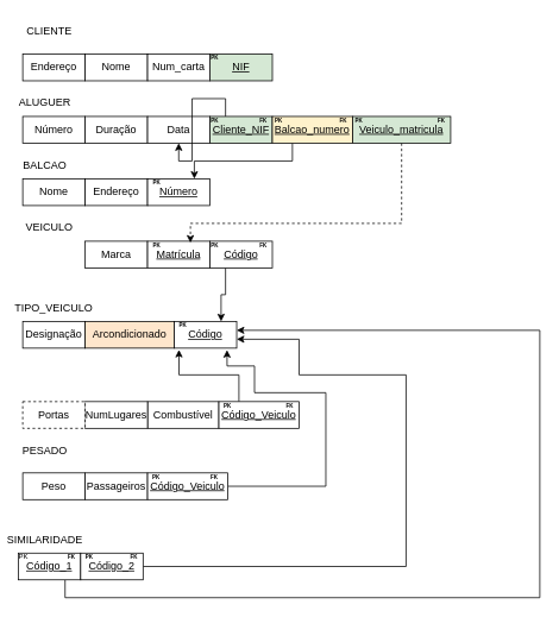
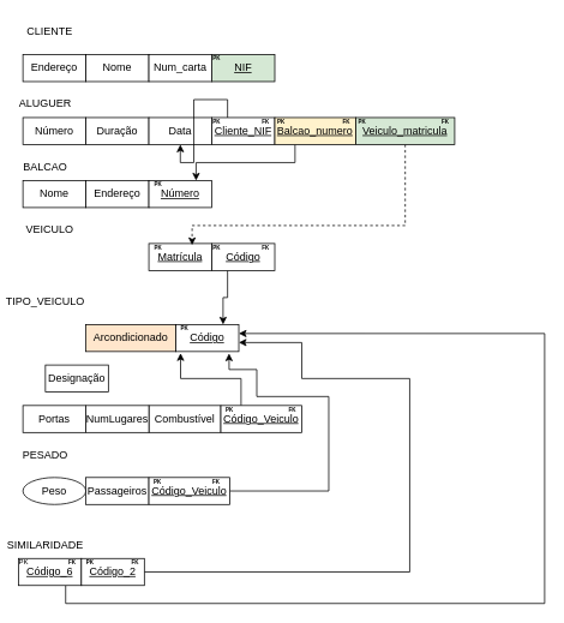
  <mxCell id="0" />
  <mxCell id="1" parent="0" />
  <mxCell id="2" value="Endereço" style="rounded=0;whiteSpace=wrap;html=1;" vertex="1" parent="1"><mxGeometry x="25" y="60" width="70" height="30" as="geometry" /></mxCell>
  <mxCell id="3" value="Nome" style="rounded=0;whiteSpace=wrap;html=1;" vertex="1" parent="1"><mxGeometry x="95" y="60" width="70" height="30" as="geometry" /></mxCell>
  <mxCell id="4" value="NIF" style="rounded=0;whiteSpace=wrap;html=1;fontStyle=4;fillColor=#d5e8d4;" vertex="1" parent="1"><mxGeometry x="235" y="60" width="70" height="30" as="geometry" /></mxCell>
  <mxCell id="5" value="Num_carta" style="rounded=0;whiteSpace=wrap;html=1;" vertex="1" parent="1"><mxGeometry x="165" y="60" width="70" height="30" as="geometry" /></mxCell>
  <mxCell id="6" value="CLIENTE" style="rounded=0;whiteSpace=wrap;html=1;strokeColor=none;fillColor=none;" vertex="1" parent="1"><mxGeometry x="25" y="20" width="60" height="30" as="geometry" /></mxCell>
  <mxCell id="7" value="Número" style="rounded=0;whiteSpace=wrap;html=1;" vertex="1" parent="1"><mxGeometry x="25" y="130" width="70" height="30" as="geometry" /></mxCell>
  <mxCell id="8" value="Duração" style="rounded=0;whiteSpace=wrap;html=1;" vertex="1" parent="1"><mxGeometry x="95" y="130" width="70" height="30" as="geometry" /></mxCell>
  <mxCell id="9" value="Data" style="rounded=0;whiteSpace=wrap;html=1;" vertex="1" parent="1"><mxGeometry x="165" y="130" width="70" height="30" as="geometry" /></mxCell>
  <mxCell id="10" value="ALUGUER" style="rounded=0;whiteSpace=wrap;html=1;strokeColor=none;fillColor=none;" vertex="1" parent="1"><mxGeometry x="25" y="100" width="50" height="30" as="geometry" /></mxCell>
  <mxCell id="11" value="Nome" style="rounded=0;whiteSpace=wrap;html=1;" vertex="1" parent="1"><mxGeometry x="25" y="200" width="70" height="30" as="geometry" /></mxCell>
  <mxCell id="12" value="Endereço" style="rounded=0;whiteSpace=wrap;html=1;" vertex="1" parent="1"><mxGeometry x="95" y="200" width="70" height="30" as="geometry" /></mxCell>
  <mxCell id="13" value="Número" style="rounded=0;whiteSpace=wrap;html=1;fontStyle=4" vertex="1" parent="1"><mxGeometry x="165" y="200" width="70" height="30" as="geometry" /></mxCell>
- <mxCell id="14" value="Marca" style="rounded=0;whiteSpace=wrap;html=1;" vertex="1" parent="1"><mxGeometry x="95" y="270" width="70" height="30" as="geometry" /></mxCell>
  <mxCell id="15" value="Matrícula" style="rounded=0;whiteSpace=wrap;html=1;fontStyle=4" vertex="1" parent="1"><mxGeometry x="165" y="270" width="70" height="30" as="geometry" /></mxCell>
  <mxCell id="16" value="BALCAO" style="rounded=0;whiteSpace=wrap;html=1;strokeColor=none;fillColor=none;" vertex="1" parent="1"><mxGeometry x="25" y="170" width="50" height="30" as="geometry" /></mxCell>
  <mxCell id="17" value="VEICULO" style="rounded=0;whiteSpace=wrap;html=1;strokeColor=none;fillColor=none;" vertex="1" parent="1"><mxGeometry x="30" y="240" width="50" height="30" as="geometry" /></mxCell>
- <mxCell id="18" value="Designação" style="rounded=0;whiteSpace=wrap;html=1;" vertex="1" parent="1"><mxGeometry x="25" y="360" width="70" height="30" as="geometry" /></mxCell>
- <mxCell id="19" value="Peso" style="rounded=0;whiteSpace=wrap;html=1;" vertex="1" parent="1"><mxGeometry x="25" y="530" width="70" height="30" as="geometry" /></mxCell>
+ <mxCell id="18" value="Designação" style="rounded=0;whiteSpace=wrap;html=1;" vertex="1" parent="1"><mxGeometry x="50" y="405" width="70" height="30" as="geometry" /></mxCell>
+ <mxCell id="19" value="Peso" style="ellipse;whiteSpace=wrap;html=1;" vertex="1" parent="1"><mxGeometry x="25" y="530" width="70" height="30" as="geometry" /></mxCell>
  <mxCell id="20" value="Combustível" style="rounded=0;whiteSpace=wrap;html=1;" vertex="1" parent="1"><mxGeometry x="165" y="450" width="80" height="30" as="geometry" /></mxCell>
  <mxCell id="21" value="NumLugares" style="rounded=0;whiteSpace=wrap;html=1;" vertex="1" parent="1"><mxGeometry x="95" y="450" width="70" height="30" as="geometry" /></mxCell>
  <mxCell id="22" value="Arcondicionado" style="rounded=0;whiteSpace=wrap;html=1;fillColor=#ffe6cc;" vertex="1" parent="1"><mxGeometry x="95" y="360" width="100" height="30" as="geometry" /></mxCell>
  <mxCell id="23" value="&lt;u&gt;Código&lt;/u&gt;" style="rounded=0;whiteSpace=wrap;html=1;" vertex="1" parent="1"><mxGeometry x="195" y="360" width="70" height="30" as="geometry" /></mxCell>
  <mxCell id="24" value="Passageiros" style="rounded=0;whiteSpace=wrap;html=1;" vertex="1" parent="1"><mxGeometry x="95" y="530" width="70" height="30" as="geometry" /></mxCell>
- <mxCell id="25" value="Portas" style="rounded=0;whiteSpace=wrap;html=1;dashed=1;" vertex="1" parent="1"><mxGeometry x="25" y="450" width="70" height="30" as="geometry" /></mxCell>
- <mxCell id="26" value="TIPO_VEICULO" style="rounded=0;whiteSpace=wrap;html=1;strokeColor=none;fillColor=none;" vertex="1" parent="1"><mxGeometry x="35" y="330" width="50" height="30" as="geometry" /></mxCell>
+ <mxCell id="25" value="Portas" style="rounded=0;whiteSpace=wrap;html=1;" vertex="1" parent="1"><mxGeometry x="25" y="450" width="70" height="30" as="geometry" /></mxCell>
+ <mxCell id="26" value="TIPO_VEICULO" style="rounded=0;whiteSpace=wrap;html=1;strokeColor=none;fillColor=none;" vertex="1" parent="1"><mxGeometry x="25" y="320" width="50" height="30" as="geometry" /></mxCell>
  <mxCell id="27" value="PESADO" style="rounded=0;whiteSpace=wrap;html=1;strokeColor=none;fillColor=none;" vertex="1" parent="1"><mxGeometry x="25" y="490" width="50" height="30" as="geometry" /></mxCell>
  <mxCell id="28" style="edgeStyle=orthogonalEdgeStyle;rounded=0;orthogonalLoop=1;jettySize=auto;html=1;exitX=0.75;exitY=1;exitDx=0;exitDy=0;entryX=1;entryY=0.333;entryDx=0;entryDy=0;entryPerimeter=0;" edge="1" parent="1" source="29" target="23"><mxGeometry relative="1" as="geometry"><mxPoint x="275" y="370" as="targetPoint" /><Array as="points"><mxPoint x="73" y="670" /><mxPoint x="605" y="670" /><mxPoint x="605" y="370" /></Array></mxGeometry></mxCell>
- <mxCell id="29" value="&lt;u&gt;Código_1&lt;/u&gt;" style="rounded=0;whiteSpace=wrap;html=1;" vertex="1" parent="1"><mxGeometry x="20" y="620" width="70" height="30" as="geometry" /></mxCell>
+ <mxCell id="29" value="&lt;u&gt;Código_6&lt;/u&gt;" style="rounded=0;whiteSpace=wrap;html=1;" vertex="1" parent="1"><mxGeometry x="20" y="620" width="70" height="30" as="geometry" /></mxCell>
  <mxCell id="30" style="edgeStyle=orthogonalEdgeStyle;rounded=0;orthogonalLoop=1;jettySize=auto;html=1;exitX=1;exitY=0.5;exitDx=0;exitDy=0;entryX=1;entryY=0.667;entryDx=0;entryDy=0;entryPerimeter=0;" edge="1" parent="1" source="31" target="23"><mxGeometry relative="1" as="geometry"><mxPoint x="295" y="380" as="targetPoint" /><Array as="points"><mxPoint x="455" y="635" /><mxPoint x="455" y="420" /><mxPoint x="335" y="420" /><mxPoint x="335" y="380" /></Array></mxGeometry></mxCell>
  <mxCell id="31" value="&lt;u&gt;Código_2&lt;/u&gt;" style="rounded=0;whiteSpace=wrap;html=1;" vertex="1" parent="1"><mxGeometry x="90" y="620" width="70" height="30" as="geometry" /></mxCell>
  <mxCell id="32" value="SIMILARIDADE" style="rounded=0;whiteSpace=wrap;html=1;strokeColor=none;fillColor=none;" vertex="1" parent="1"><mxGeometry x="25" y="590" width="50" height="30" as="geometry" /></mxCell>
  <mxCell id="33" style="edgeStyle=orthogonalEdgeStyle;rounded=0;orthogonalLoop=1;jettySize=auto;html=1;exitX=1;exitY=0.5;exitDx=0;exitDy=0;entryX=0.845;entryY=1.071;entryDx=0;entryDy=0;entryPerimeter=0;" edge="1" parent="1" source="34" target="23"><mxGeometry relative="1" as="geometry"><mxPoint x="255" y="400" as="targetPoint" /><Array as="points"><mxPoint x="365" y="545" /><mxPoint x="365" y="440" /><mxPoint x="285" y="440" /><mxPoint x="285" y="410" /><mxPoint x="254" y="410" /></Array></mxGeometry></mxCell>
  <mxCell id="34" value="&lt;u&gt;Código_Veiculo&lt;/u&gt;" style="rounded=0;whiteSpace=wrap;html=1;" vertex="1" parent="1"><mxGeometry x="165" y="530" width="90" height="30" as="geometry" /></mxCell>
  <mxCell id="35" style="edgeStyle=orthogonalEdgeStyle;rounded=0;orthogonalLoop=1;jettySize=auto;html=1;exitX=0.25;exitY=0;exitDx=0;exitDy=0;entryX=0.075;entryY=1.062;entryDx=0;entryDy=0;entryPerimeter=0;" edge="1" parent="1" source="36" target="23"><mxGeometry relative="1" as="geometry" /></mxCell>
  <mxCell id="36" value="&lt;u&gt;Código_Veiculo&lt;/u&gt;" style="rounded=0;whiteSpace=wrap;html=1;" vertex="1" parent="1"><mxGeometry x="245" y="450" width="90" height="30" as="geometry" /></mxCell>
  <mxCell id="37" value="PK" style="rounded=0;whiteSpace=wrap;html=1;strokeColor=none;fillColor=none;fontSize=6;fontStyle=1" vertex="1" parent="1"><mxGeometry x="85" y="615" width="30" height="20" as="geometry" /></mxCell>
  <mxCell id="38" value="PK" style="rounded=0;whiteSpace=wrap;html=1;strokeColor=none;fillColor=none;fontSize=8;verticalAlign=bottom;" vertex="1" parent="1"><mxGeometry x="21" y="627" width="10" height="5" as="geometry" /></mxCell>
  <mxCell id="39" value="FK" style="rounded=0;whiteSpace=wrap;html=1;strokeColor=none;fillColor=none;fontSize=6;fontStyle=1" vertex="1" parent="1"><mxGeometry x="135" y="615" width="30" height="20" as="geometry" /></mxCell>
  <mxCell id="40" value="FK" style="rounded=0;whiteSpace=wrap;html=1;strokeColor=none;fillColor=none;fontSize=6;fontStyle=1" vertex="1" parent="1"><mxGeometry x="65" y="615" width="30" height="20" as="geometry" /></mxCell>
  <mxCell id="41" value="PK" style="rounded=0;whiteSpace=wrap;html=1;strokeColor=none;fillColor=none;fontSize=6;fontStyle=1" vertex="1" parent="1"><mxGeometry x="160" y="525" width="30" height="20" as="geometry" /></mxCell>
  <mxCell id="42" value="FK" style="rounded=0;whiteSpace=wrap;html=1;strokeColor=none;fillColor=none;fontSize=6;fontStyle=1" vertex="1" parent="1"><mxGeometry x="225" y="525" width="30" height="20" as="geometry" /></mxCell>
  <mxCell id="43" value="PK" style="rounded=0;whiteSpace=wrap;html=1;strokeColor=none;fillColor=none;fontSize=6;fontStyle=1" vertex="1" parent="1"><mxGeometry x="245" y="450" width="20" height="10" as="geometry" /></mxCell>
  <mxCell id="44" value="FK" style="rounded=0;whiteSpace=wrap;html=1;strokeColor=none;fillColor=none;fontSize=6;fontStyle=1" vertex="1" parent="1"><mxGeometry x="305" y="442.5" width="40" height="25" as="geometry" /></mxCell>
  <mxCell id="45" value="PK" style="rounded=0;whiteSpace=wrap;html=1;strokeColor=none;fillColor=none;fontSize=6;fontStyle=1" vertex="1" parent="1"><mxGeometry x="195" y="360" width="20" height="10" as="geometry" /></mxCell>
  <mxCell id="46" style="edgeStyle=orthogonalEdgeStyle;rounded=0;orthogonalLoop=1;jettySize=auto;html=1;exitX=0.25;exitY=1;exitDx=0;exitDy=0;entryX=0.75;entryY=0;entryDx=0;entryDy=0;fontSize=6;" edge="1" parent="1" source="47" target="23"><mxGeometry relative="1" as="geometry" /></mxCell>
  <mxCell id="47" value="&lt;u&gt;Código&lt;/u&gt;" style="rounded=0;whiteSpace=wrap;html=1;" vertex="1" parent="1"><mxGeometry x="235" y="270" width="70" height="30" as="geometry" /></mxCell>
  <mxCell id="48" value="PK" style="rounded=0;whiteSpace=wrap;html=1;strokeColor=none;fillColor=none;fontSize=6;fontStyle=1" vertex="1" parent="1"><mxGeometry x="227.5" y="263.75" width="25" height="22.5" as="geometry" /></mxCell>
  <mxCell id="49" value="FK" style="rounded=0;whiteSpace=wrap;html=1;strokeColor=none;fillColor=none;fontSize=6;fontStyle=1" vertex="1" parent="1"><mxGeometry x="275" y="262.5" width="40" height="25" as="geometry" /></mxCell>
  <mxCell id="50" style="edgeStyle=orthogonalEdgeStyle;rounded=0;orthogonalLoop=1;jettySize=auto;html=1;exitX=0.25;exitY=0;exitDx=0;exitDy=0;fontSize=6;" edge="1" parent="1" source="51" target="9"><mxGeometry relative="1" as="geometry" /></mxCell>
- <mxCell id="51" value="Cliente_NIF" style="rounded=0;whiteSpace=wrap;html=1;fontStyle=4;fillColor=#d5e8d4;" vertex="1" parent="1"><mxGeometry x="235" y="130" width="70" height="30" as="geometry" /></mxCell>
+ <mxCell id="51" value="Cliente_NIF" style="rounded=0;whiteSpace=wrap;html=1;fontStyle=4" vertex="1" parent="1"><mxGeometry x="235" y="130" width="70" height="30" as="geometry" /></mxCell>
  <mxCell id="52" style="edgeStyle=orthogonalEdgeStyle;rounded=0;orthogonalLoop=1;jettySize=auto;html=1;exitX=0.5;exitY=1;exitDx=0;exitDy=0;entryX=0.687;entryY=0.058;entryDx=0;entryDy=0;entryPerimeter=0;fontSize=6;dashed=1;" edge="1" parent="1" source="53" target="15"><mxGeometry relative="1" as="geometry"><Array as="points"><mxPoint x="450" y="250" /><mxPoint x="213" y="250" /></Array></mxGeometry></mxCell>
  <mxCell id="53" value="Veiculo_matricula" style="rounded=0;whiteSpace=wrap;html=1;fontStyle=4;fillColor=#d5e8d4;" vertex="1" parent="1"><mxGeometry x="395" y="130" width="110" height="30" as="geometry" /></mxCell>
  <mxCell id="54" style="edgeStyle=orthogonalEdgeStyle;rounded=0;orthogonalLoop=1;jettySize=auto;html=1;exitX=0.25;exitY=1;exitDx=0;exitDy=0;entryX=0.75;entryY=0;entryDx=0;entryDy=0;fontSize=6;" edge="1" parent="1" source="55" target="13"><mxGeometry relative="1" as="geometry" /></mxCell>
  <mxCell id="55" value="Balcao_numero" style="rounded=0;whiteSpace=wrap;html=1;fontStyle=4;fillColor=#fff2cc;" vertex="1" parent="1"><mxGeometry x="305" y="130" width="90" height="30" as="geometry" /></mxCell>
  <mxCell id="56" value="PK" style="rounded=0;whiteSpace=wrap;html=1;strokeColor=none;fillColor=none;fontSize=6;fontStyle=1" vertex="1" parent="1"><mxGeometry x="222.5" y="50" width="35" height="30" as="geometry" /></mxCell>
  <mxCell id="57" value="PK" style="rounded=0;whiteSpace=wrap;html=1;strokeColor=none;fillColor=none;fontSize=6;fontStyle=1" vertex="1" parent="1"><mxGeometry x="232.5" y="130" width="15" height="10" as="geometry" /></mxCell>
  <mxCell id="58" value="FK" style="rounded=0;whiteSpace=wrap;html=1;strokeColor=none;fillColor=none;fontSize=6;fontStyle=1" vertex="1" parent="1"><mxGeometry x="275" y="122.5" width="40" height="25" as="geometry" /></mxCell>
  <mxCell id="59" value="FK" style="rounded=0;whiteSpace=wrap;html=1;strokeColor=none;fillColor=none;fontSize=6;fontStyle=1" vertex="1" parent="1"><mxGeometry x="475" y="122.5" width="40" height="25" as="geometry" /></mxCell>
  <mxCell id="60" value="FK" style="rounded=0;whiteSpace=wrap;html=1;strokeColor=none;fillColor=none;fontSize=6;fontStyle=1" vertex="1" parent="1"><mxGeometry x="365" y="122.5" width="40" height="25" as="geometry" /></mxCell>
  <mxCell id="61" value="PK" style="rounded=0;whiteSpace=wrap;html=1;strokeColor=none;fillColor=none;fontSize=6;fontStyle=1" vertex="1" parent="1"><mxGeometry x="395" y="130" width="15" height="10" as="geometry" /></mxCell>
  <mxCell id="62" value="PK" style="rounded=0;whiteSpace=wrap;html=1;strokeColor=none;fillColor=none;fontSize=6;fontStyle=1" vertex="1" parent="1"><mxGeometry x="305" y="130" width="15" height="10" as="geometry" /></mxCell>
  <mxCell id="63" value="PK" style="rounded=0;whiteSpace=wrap;html=1;strokeColor=none;fillColor=none;fontSize=6;fontStyle=1" vertex="1" parent="1"><mxGeometry x="167.5" y="200" width="15" height="10" as="geometry" /></mxCell>
  <mxCell id="64" value="PK" style="rounded=0;whiteSpace=wrap;html=1;strokeColor=none;fillColor=none;fontSize=6;fontStyle=1" vertex="1" parent="1"><mxGeometry x="167.5" y="270" width="15" height="10" as="geometry" /></mxCell>
